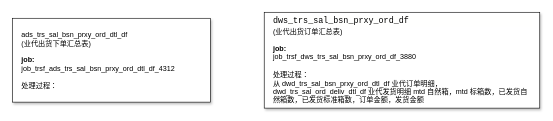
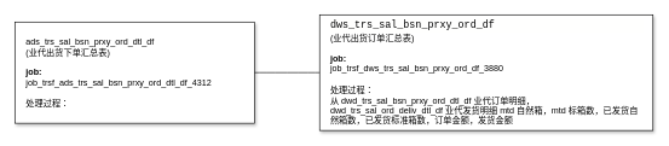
  <mxCell id="0" />
  <mxCell id="1" parent="0" />
+ <mxCell id="2" value="" style="edgeStyle=entityRelationEdgeStyle;rounded=0;orthogonalLoop=1;jettySize=auto;html=1;startArrow=none;endArrow=none;segment=10;curved=1;sourcePerimeterSpacing=0;targetPerimeterSpacing=0;" edge="1" parent="1" source="3" target="4"><mxGeometry relative="1" as="geometry" /></mxCell>
  <mxCell id="3" value="ads_trs_sal_bsn_prxy_ord_dtl_df&lt;br&gt;(业代出货下单汇总表)&lt;br&gt;&lt;br&gt;&lt;b&gt;job:&lt;br&gt;&lt;/b&gt;job_trsf_ads_trs_sal_bsn_prxy_ord_dtl_df_4312&lt;br&gt;&lt;br&gt;处理过程：&lt;br&gt;" style="whiteSpace=wrap;html=1;rounded=0;arcSize=50;align=left;verticalAlign=middle;strokeWidth=1;autosize=1;spacing=15;treeFolding=1;treeMoving=1;newEdgeStyle={&quot;edgeStyle&quot;:&quot;entityRelationEdgeStyle&quot;,&quot;startArrow&quot;:&quot;none&quot;,&quot;endArrow&quot;:&quot;none&quot;,&quot;segment&quot;:10,&quot;curved&quot;:1,&quot;sourcePerimeterSpacing&quot;:0,&quot;targetPerimeterSpacing&quot;:0};shadow=1;" vertex="1" parent="1"><mxGeometry x="20" y="30" width="330" height="140" as="geometry" /></mxCell>
  <mxCell id="4" value="&lt;div style=&quot;background-color: rgb(255, 255, 254); font-family: Consolas, &amp;quot;Courier New&amp;quot;, monospace; font-size: 14px; line-height: 19px;&quot;&gt;dws_trs_sal_bsn_prxy_ord_df&lt;/div&gt;(业代出货订单汇总表)&lt;br&gt;&lt;br&gt;&lt;b&gt;job:&lt;br&gt;&lt;/b&gt;job_trsf_dws_trs_sal_bsn_prxy_ord_df_3880&lt;br&gt;&lt;br&gt;处理过程：&lt;br&gt;从&amp;nbsp;dwd_trs_sal_bsn_prxy_ord_dtl_df 业代订单明细，dwd_trs_sal_ord_deliv_dtl_df 业代发货明细 mtd 自然箱，mtd 标箱数，已发货自然箱数，已发货标准箱数，订单金额，发货金额" style="whiteSpace=wrap;html=1;rounded=0;arcSize=50;align=left;verticalAlign=middle;strokeWidth=1;autosize=1;spacing=15;treeFolding=1;treeMoving=1;newEdgeStyle={&quot;edgeStyle&quot;:&quot;entityRelationEdgeStyle&quot;,&quot;startArrow&quot;:&quot;none&quot;,&quot;endArrow&quot;:&quot;none&quot;,&quot;segment&quot;:10,&quot;curved&quot;:1,&quot;sourcePerimeterSpacing&quot;:0,&quot;targetPerimeterSpacing&quot;:0};shadow=1;" vertex="1" parent="1"><mxGeometry x="440" y="20" width="460" height="160" as="geometry" /></mxCell>
